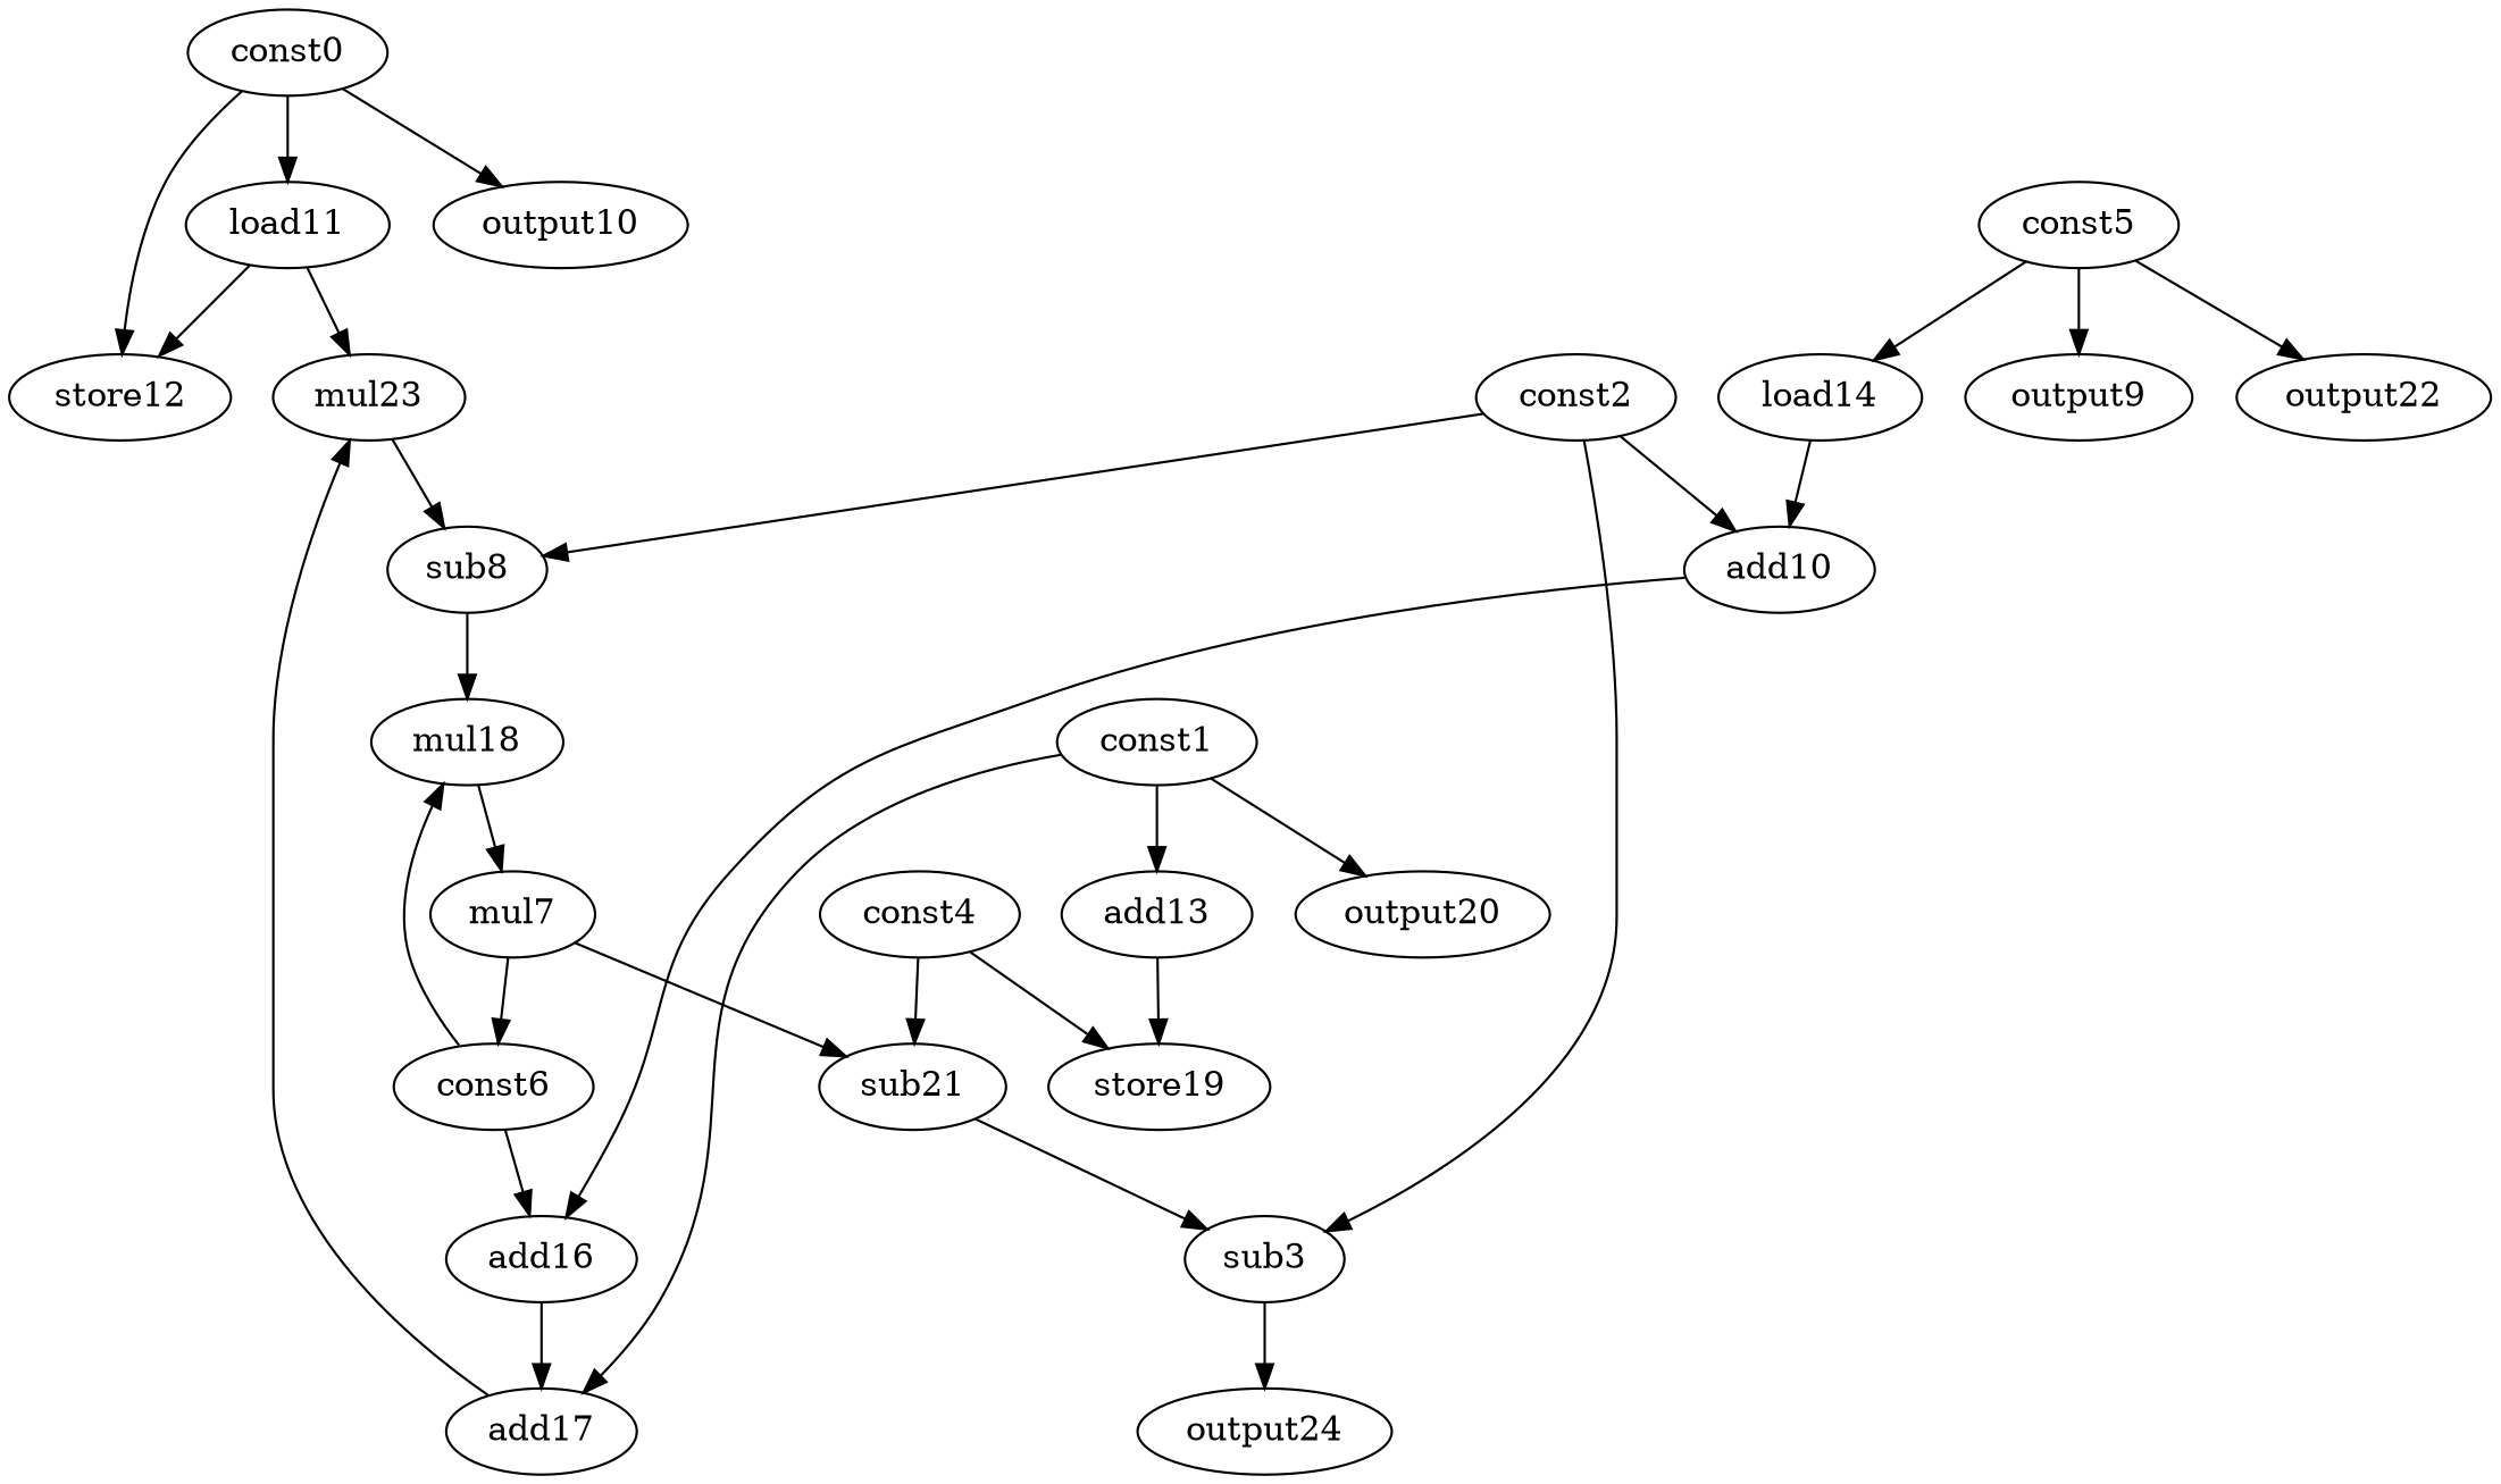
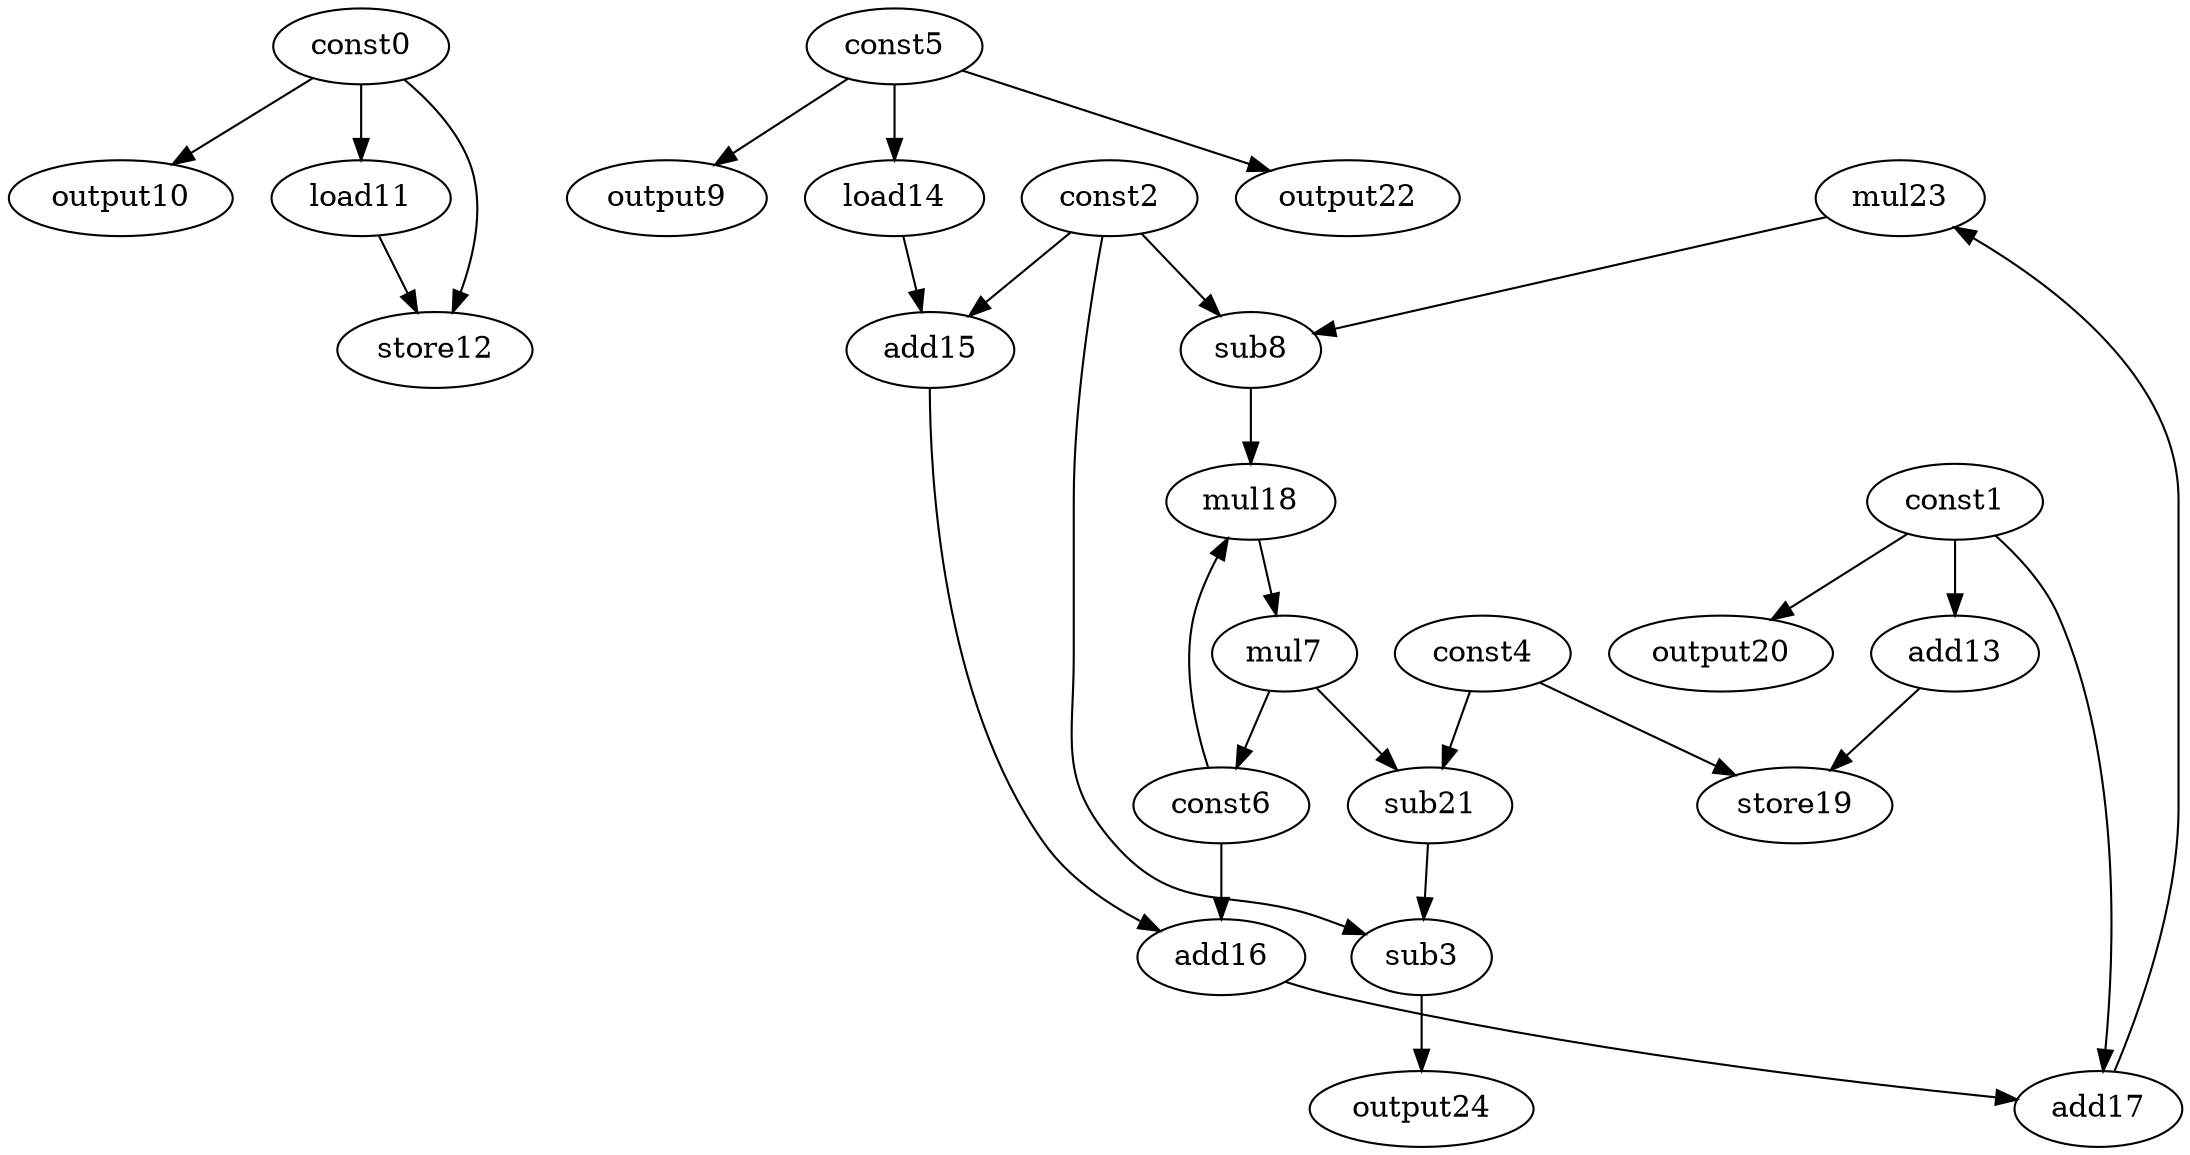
  digraph {
    node [opcode=const]
    edge [operand=0]
    output10 [opcode=output]
    const0
    load11 [opcode=load]
    store12 [opcode=store]
    mul23 [opcode=mul]
    add13 [opcode=add]
    const1
    add17 [opcode=add]
    output20 [opcode=output]
    store19 [opcode=store]
    sub3 [opcode=sub]
    const2
    sub8 [opcode=sub]
-   add15 [opcode=add label=add10]
+   add15 [opcode=add]
    output24 [opcode=output]
    mul18 [opcode=mul]
    add16 [opcode=add]
    const4
    sub21 [opcode=sub]
    output9 [opcode=output]
    const5
    load14 [opcode=load]
    output22 [opcode=output]
    const6
    mul7 [opcode=mul]
    const0 -> output10
    const0 -> load11
    const0 -> store12
    load11 -> store12 [operand=1]
-   load11 -> mul23 [operand=1]
    mul23 -> sub8 [operand=1]
    add13 -> store19 [operand=1]
    const1 -> add13
    const1 -> add17 [operand=1]
    const1 -> output20
    add17 -> mul23
    sub3 -> output24
    const2 -> sub3
    const2 -> sub8
    const2 -> add15
    sub8 -> mul18
    add15 -> add16 [operand=1]
    mul18 -> mul7
    add16 -> add17
    const4 -> store19
    const4 -> sub21
    sub21 -> sub3 [operand=1]
    const5 -> output9
    const5 -> load14
    const5 -> output22
    load14 -> add15 [operand=1]
    const6 -> mul18 [operand=1]
    const6 -> add16
    mul7 -> sub21 [operand=1]
    mul7 -> const6 [operand=1]
  }
